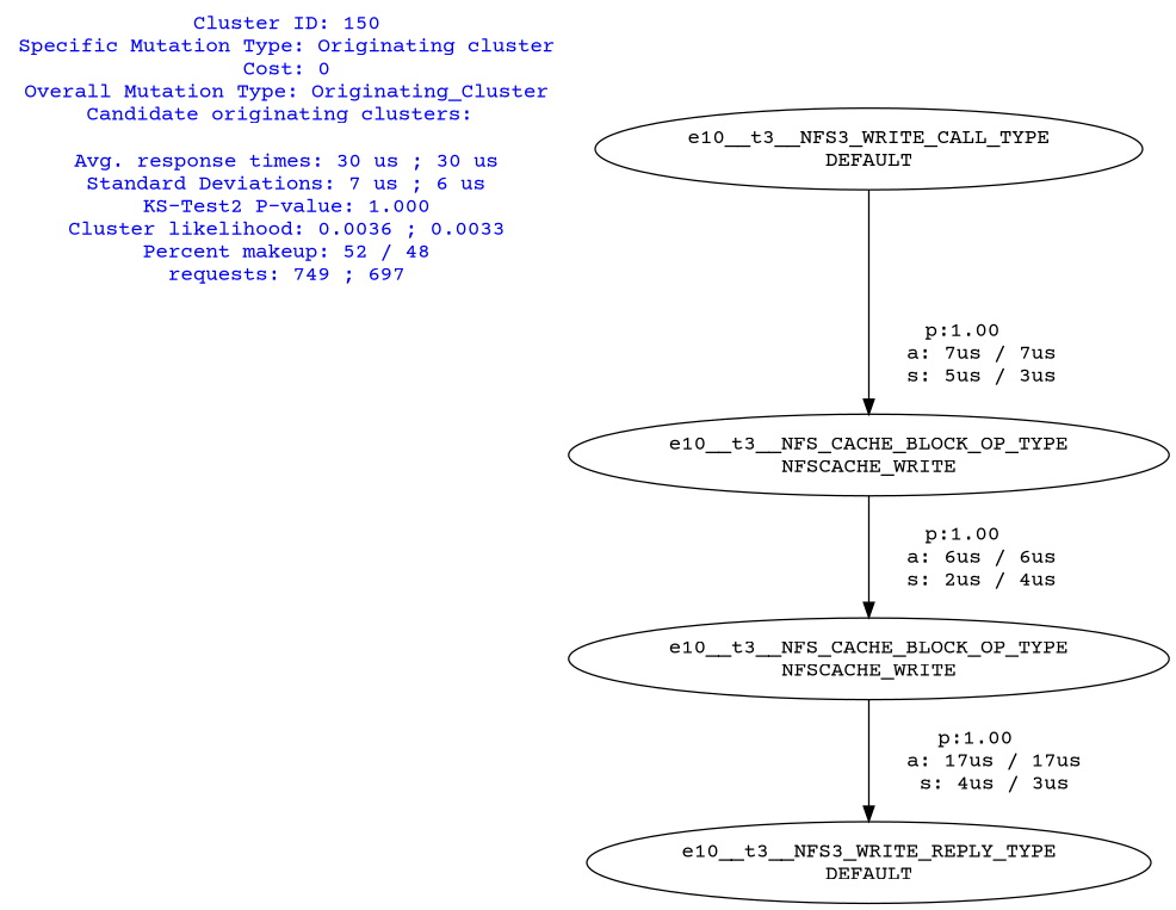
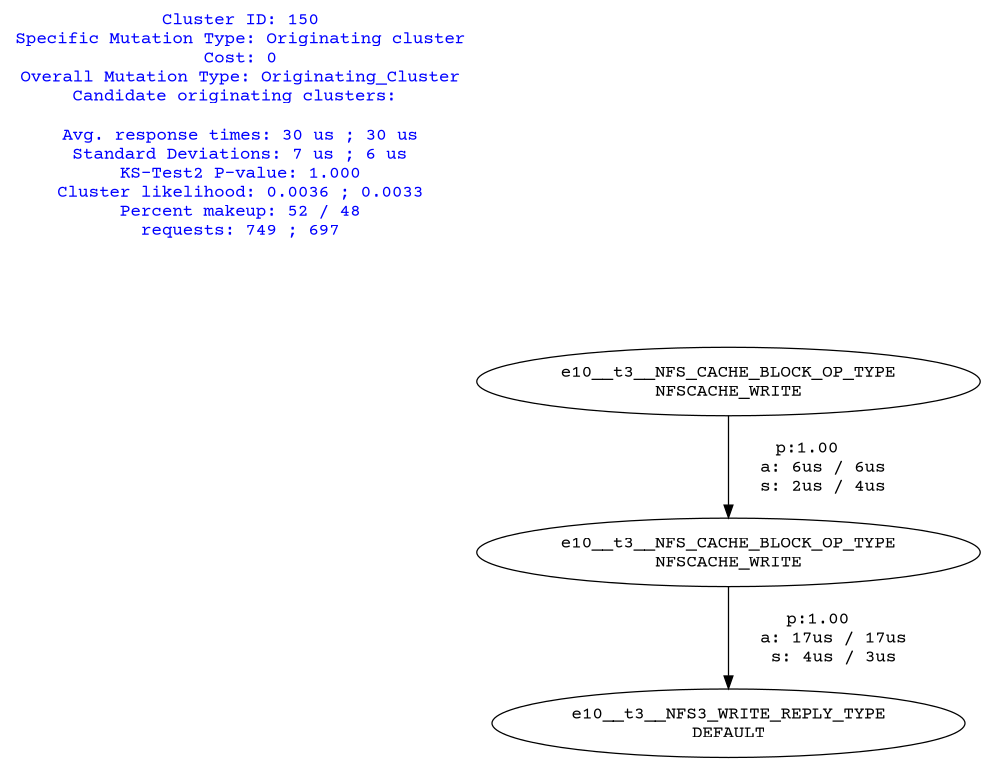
  digraph {
    fontname="Courier Prime"
    node [fontname="Courier Prime"]
    edge [color=black fontname="Courier Prime"]
    n1 [fontcolor=blue label="Cluster ID: 150\nSpecific Mutation Type: Originating cluster\nCost: 0\nOverall Mutation Type: Originating_Cluster\nCandidate originating clusters: \n\nAvg. response times: 30 us ; 30 us\nStandard Deviations: 7 us ; 6 us\nKS-Test2 P-value: 1.000\nCluster likelihood: 0.0036 ; 0.0033\nPercent makeup: 52 / 48\nrequests: 749 ; 697" shape=plaintext]
-   n2 [label="e10__t3__NFS3_WRITE_CALL_TYPE\nDEFAULT"]
    n3 [label="e10__t3__NFS_CACHE_BLOCK_OP_TYPE\nNFSCACHE_WRITE"]
    n4 [label="e10__t3__NFS_CACHE_BLOCK_OP_TYPE\nNFSCACHE_WRITE"]
    n5 [label="e10__t3__NFS3_WRITE_REPLY_TYPE\nDEFAULT"]
-   n2 -> n3 [label="p:1.00\n   a: 7us / 7us\n   s: 5us / 3us"]
    n3 -> n4 [label="p:1.00\n   a: 6us / 6us\n   s: 2us / 4us"]
    n4 -> n5 [label="p:1.00\n   a: 17us / 17us\n   s: 4us / 3us"]
  }
